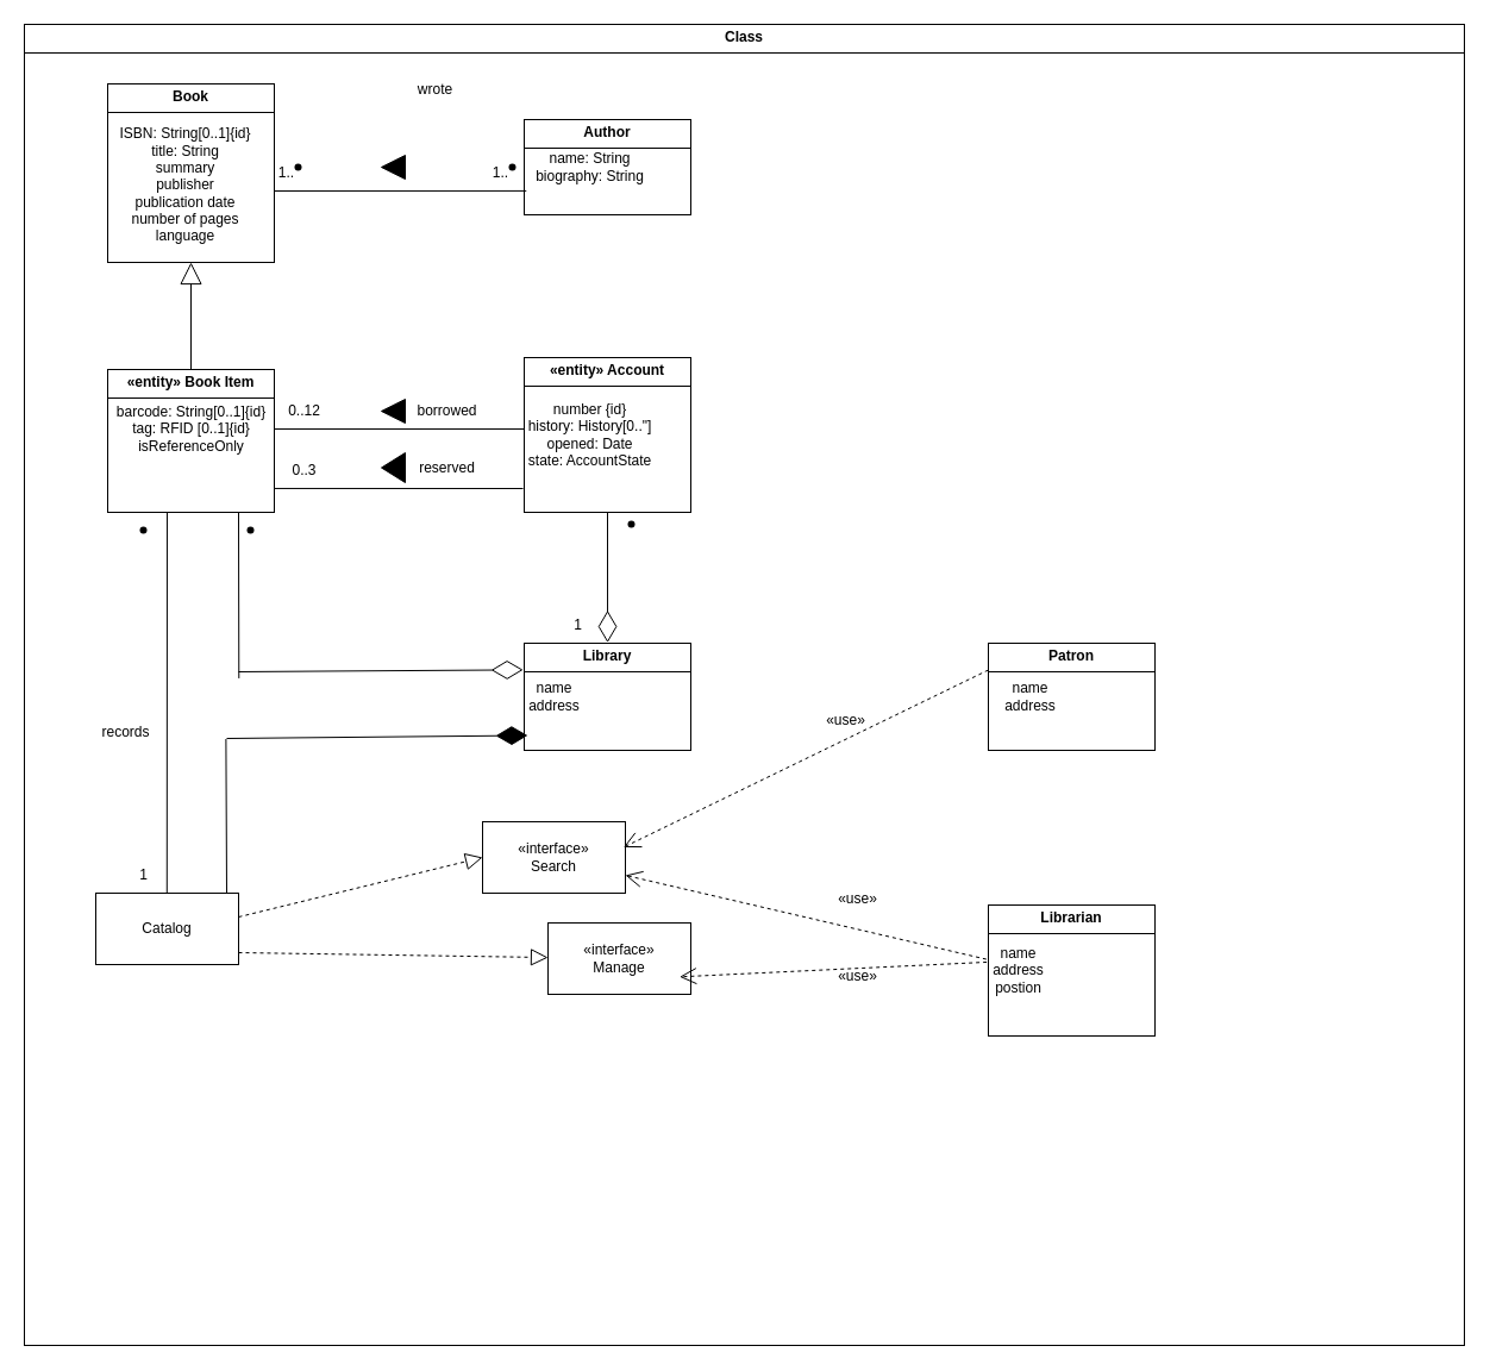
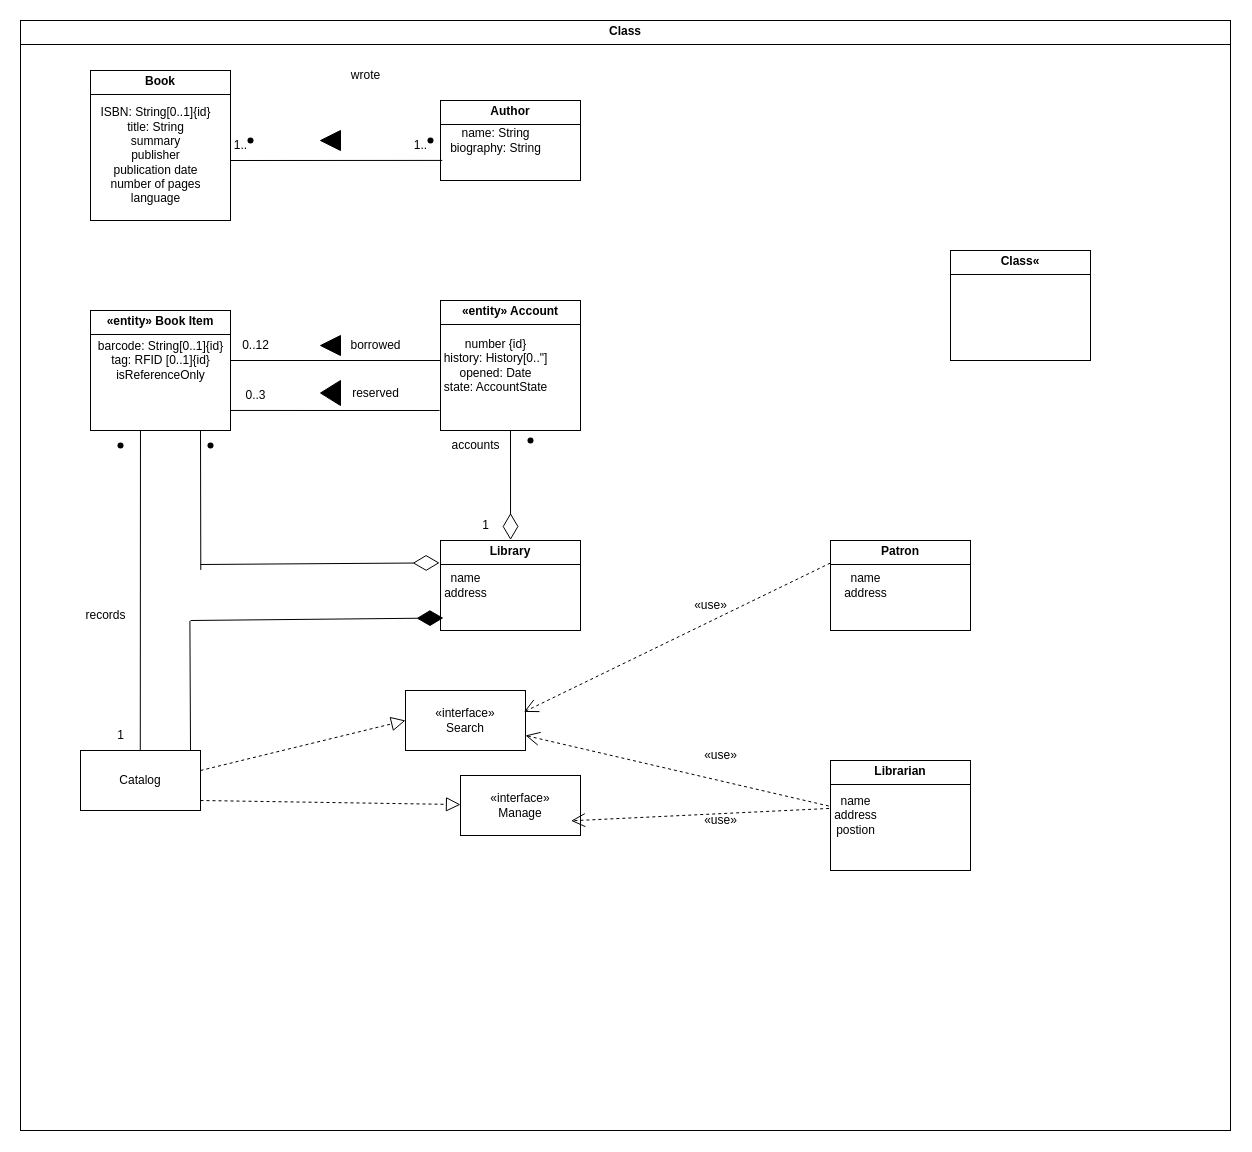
  <mxCell id="0" />
  <mxCell id="1" parent="0" />
  <mxCell id="2" value="&lt;p style=&quot;margin:0px;margin-top:4px;text-align:center;&quot;&gt;&lt;b&gt;Class&lt;/b&gt;&lt;/p&gt;&lt;hr size=&quot;1&quot; style=&quot;border-style:solid;&quot;/&gt;&lt;div style=&quot;height:2px;&quot;&gt;&lt;/div&gt;" style="verticalAlign=top;align=left;overflow=fill;html=1;whiteSpace=wrap;" vertex="1" parent="1"><mxGeometry x="20" y="20" width="1210" height="1110" as="geometry" /></mxCell>
  <mxCell id="3" value="&lt;p style=&quot;margin:0px;margin-top:4px;text-align:center;&quot;&gt;&lt;b&gt;Book&lt;/b&gt;&lt;/p&gt;&lt;hr size=&quot;1&quot; style=&quot;border-style:solid;&quot;&gt;&lt;div style=&quot;height:2px;&quot;&gt;&lt;/div&gt;" style="verticalAlign=top;align=left;overflow=fill;html=1;whiteSpace=wrap;" vertex="1" parent="1"><mxGeometry x="90" y="70" width="140" height="150" as="geometry" /></mxCell>
  <mxCell id="4" value="ISBN: String[0..1]{id}&lt;div&gt;title: String&lt;/div&gt;&lt;div&gt;summary&lt;/div&gt;&lt;div&gt;publisher&lt;/div&gt;&lt;div&gt;publication date&lt;/div&gt;&lt;div&gt;number of pages&lt;/div&gt;&lt;div&gt;language&lt;/div&gt;" style="text;html=1;align=center;verticalAlign=middle;resizable=0;points=[];autosize=1;strokeColor=none;fillColor=none;" vertex="1" parent="1"><mxGeometry x="90" y="100" width="130" height="110" as="geometry" /></mxCell>
  <mxCell id="5" value="&lt;p style=&quot;margin:0px;margin-top:4px;text-align:center;&quot;&gt;&lt;b&gt;«entity» Book Item&lt;/b&gt;&lt;/p&gt;&lt;hr size=&quot;1&quot; style=&quot;border-style:solid;&quot;&gt;&lt;div style=&quot;height:2px;&quot;&gt;&lt;/div&gt;" style="verticalAlign=top;align=left;overflow=fill;html=1;whiteSpace=wrap;" vertex="1" parent="1"><mxGeometry x="90" y="310" width="140" height="120" as="geometry" /></mxCell>
- <mxCell id="6" value="" style="endArrow=block;endSize=16;endFill=0;html=1;rounded=0;exitX=0.5;exitY=0;exitDx=0;exitDy=0;entryX=0.5;entryY=1;entryDx=0;entryDy=0;" edge="1" parent="1" source="5" target="3"><mxGeometry width="160" relative="1" as="geometry"><mxPoint x="170" y="240" as="sourcePoint" /><mxPoint x="330" y="240" as="targetPoint" /></mxGeometry></mxCell>
  <mxCell id="7" value="barcode: String[0..1]{id}&lt;div&gt;tag: RFID [0..1]{id}&lt;/div&gt;&lt;div&gt;isReferenceOnly&lt;/div&gt;" style="text;html=1;align=center;verticalAlign=middle;resizable=0;points=[];autosize=1;strokeColor=none;fillColor=none;" vertex="1" parent="1"><mxGeometry x="85" y="330" width="150" height="60" as="geometry" /></mxCell>
  <mxCell id="8" value="&lt;p style=&quot;margin:0px;margin-top:4px;text-align:center;&quot;&gt;&lt;b&gt;Author&lt;/b&gt;&lt;/p&gt;&lt;hr size=&quot;1&quot; style=&quot;border-style:solid;&quot;&gt;&lt;div style=&quot;height:2px;&quot;&gt;&lt;br&gt;&lt;/div&gt;" style="verticalAlign=top;align=left;overflow=fill;html=1;whiteSpace=wrap;" vertex="1" parent="1"><mxGeometry x="440" y="100" width="140" height="80" as="geometry" /></mxCell>
  <mxCell id="9" value="name: String&lt;div&gt;biography: String&lt;/div&gt;" style="text;html=1;align=center;verticalAlign=middle;resizable=0;points=[];autosize=1;strokeColor=none;fillColor=none;" vertex="1" parent="1"><mxGeometry x="440" y="120" width="110" height="40" as="geometry" /></mxCell>
  <mxCell id="10" value="" style="endArrow=none;html=1;rounded=0;entryX=0.016;entryY=0.998;entryDx=0;entryDy=0;entryPerimeter=0;" edge="1" parent="1" target="9"><mxGeometry width="50" height="50" relative="1" as="geometry"><mxPoint x="230" y="160" as="sourcePoint" /><mxPoint x="280" y="110" as="targetPoint" /></mxGeometry></mxCell>
  <mxCell id="11" value="" style="triangle;whiteSpace=wrap;html=1;direction=west;fillColor=#000000;" vertex="1" parent="1"><mxGeometry x="320" y="130" width="20" height="20" as="geometry" /></mxCell>
  <mxCell id="12" value="wrote" style="text;html=1;align=center;verticalAlign=middle;resizable=0;points=[];autosize=1;strokeColor=none;fillColor=none;" vertex="1" parent="1"><mxGeometry x="340" y="60" width="50" height="30" as="geometry" /></mxCell>
  <mxCell id="13" value="1.." style="text;html=1;align=center;verticalAlign=middle;resizable=0;points=[];autosize=1;strokeColor=none;fillColor=none;" vertex="1" parent="1"><mxGeometry x="220" y="130" width="40" height="30" as="geometry" /></mxCell>
  <mxCell id="14" value="" style="shape=waypoint;sketch=0;fillStyle=solid;size=6;pointerEvents=1;points=[];fillColor=none;resizable=0;rotatable=0;perimeter=centerPerimeter;snapToPoint=1;" vertex="1" parent="1"><mxGeometry x="240" y="130" width="20" height="20" as="geometry" /></mxCell>
  <mxCell id="15" value="1.." style="text;html=1;align=center;verticalAlign=middle;resizable=0;points=[];autosize=1;strokeColor=none;fillColor=none;" vertex="1" parent="1"><mxGeometry x="400" y="130" width="40" height="30" as="geometry" /></mxCell>
  <mxCell id="16" value="" style="shape=waypoint;sketch=0;fillStyle=solid;size=6;pointerEvents=1;points=[];fillColor=none;resizable=0;rotatable=0;perimeter=centerPerimeter;snapToPoint=1;" vertex="1" parent="1"><mxGeometry x="420" y="130" width="20" height="20" as="geometry" /></mxCell>
  <mxCell id="17" value="&lt;p style=&quot;margin:0px;margin-top:4px;text-align:center;&quot;&gt;&lt;b&gt;«entity» Account&lt;/b&gt;&lt;/p&gt;&lt;hr size=&quot;1&quot; style=&quot;border-style:solid;&quot;&gt;&lt;div style=&quot;height:2px;&quot;&gt;&lt;br&gt;&lt;/div&gt;" style="verticalAlign=top;align=left;overflow=fill;html=1;whiteSpace=wrap;" vertex="1" parent="1"><mxGeometry x="440" y="300" width="140" height="130" as="geometry" /></mxCell>
  <mxCell id="18" value="number {id}&lt;div&gt;history: History[0..&quot;]&lt;/div&gt;&lt;div&gt;opened: Date&lt;/div&gt;&lt;div&gt;state: AccountState&lt;/div&gt;" style="text;html=1;align=center;verticalAlign=middle;resizable=0;points=[];autosize=1;strokeColor=none;fillColor=none;" vertex="1" parent="1"><mxGeometry x="430" y="330" width="130" height="70" as="geometry" /></mxCell>
  <mxCell id="19" value="" style="endArrow=none;html=1;rounded=0;entryX=0.077;entryY=0.429;entryDx=0;entryDy=0;entryPerimeter=0;" edge="1" parent="1" target="18"><mxGeometry width="50" height="50" relative="1" as="geometry"><mxPoint x="230" y="360" as="sourcePoint" /><mxPoint x="280" y="310" as="targetPoint" /></mxGeometry></mxCell>
  <mxCell id="20" value="" style="endArrow=none;html=1;rounded=0;exitX=1;exitY=0.833;exitDx=0;exitDy=0;exitPerimeter=0;" edge="1" parent="1" source="5"><mxGeometry width="50" height="50" relative="1" as="geometry"><mxPoint x="880" y="570" as="sourcePoint" /><mxPoint x="439" y="410" as="targetPoint" /></mxGeometry></mxCell>
  <mxCell id="21" value="" style="endArrow=diamondThin;endFill=0;endSize=24;html=1;rounded=0;exitX=0.5;exitY=1;exitDx=0;exitDy=0;entryX=0.405;entryY=0.468;entryDx=0;entryDy=0;entryPerimeter=0;" edge="1" parent="1" source="17" target="2"><mxGeometry width="160" relative="1" as="geometry"><mxPoint x="670" y="570" as="sourcePoint" /><mxPoint x="830" y="570" as="targetPoint" /></mxGeometry></mxCell>
  <mxCell id="22" value="&lt;p style=&quot;margin:0px;margin-top:4px;text-align:center;&quot;&gt;&lt;b&gt;Library&lt;/b&gt;&lt;/p&gt;&lt;hr size=&quot;1&quot; style=&quot;border-style:solid;&quot;&gt;&lt;div style=&quot;height:2px;&quot;&gt;&lt;br&gt;&lt;/div&gt;" style="verticalAlign=top;align=left;overflow=fill;html=1;whiteSpace=wrap;" vertex="1" parent="1"><mxGeometry x="440" y="540" width="140" height="90" as="geometry" /></mxCell>
  <mxCell id="23" value="name&lt;div&gt;address&lt;/div&gt;" style="text;html=1;align=center;verticalAlign=middle;resizable=0;points=[];autosize=1;strokeColor=none;fillColor=none;" vertex="1" parent="1"><mxGeometry x="430" y="565" width="70" height="40" as="geometry" /></mxCell>
  <mxCell id="24" value="" style="endArrow=none;html=1;rounded=0;exitX=0.357;exitY=1;exitDx=0;exitDy=0;exitPerimeter=0;entryX=0.099;entryY=0.658;entryDx=0;entryDy=0;entryPerimeter=0;" edge="1" parent="1" source="5" target="2"><mxGeometry width="50" height="50" relative="1" as="geometry"><mxPoint x="200" y="500" as="sourcePoint" /><mxPoint x="250" y="450" as="targetPoint" /></mxGeometry></mxCell>
  <mxCell id="25" value="Catalog" style="rounded=0;whiteSpace=wrap;html=1;" vertex="1" parent="1"><mxGeometry x="80" y="750" width="120" height="60" as="geometry" /></mxCell>
  <mxCell id="26" value="«interface»&lt;div&gt;Search&lt;/div&gt;" style="rounded=0;whiteSpace=wrap;html=1;" vertex="1" parent="1"><mxGeometry x="405" y="690" width="120" height="60" as="geometry" /></mxCell>
  <mxCell id="27" value="«interface»&lt;div&gt;Manage&lt;/div&gt;" style="rounded=0;whiteSpace=wrap;html=1;" vertex="1" parent="1"><mxGeometry x="460" y="775" width="120" height="60" as="geometry" /></mxCell>
  <mxCell id="28" value="" style="endArrow=block;dashed=1;endFill=0;endSize=12;html=1;rounded=0;entryX=0;entryY=0.5;entryDx=0;entryDy=0;" edge="1" parent="1" target="26"><mxGeometry width="160" relative="1" as="geometry"><mxPoint x="200" y="770" as="sourcePoint" /><mxPoint x="360" y="770" as="targetPoint" /></mxGeometry></mxCell>
  <mxCell id="29" value="" style="endArrow=block;dashed=1;endFill=0;endSize=12;html=1;rounded=0;" edge="1" parent="1" target="27"><mxGeometry width="160" relative="1" as="geometry"><mxPoint x="200" y="800" as="sourcePoint" /><mxPoint x="360" y="800" as="targetPoint" /></mxGeometry></mxCell>
  <mxCell id="30" value="&lt;p style=&quot;margin:0px;margin-top:4px;text-align:center;&quot;&gt;&lt;b&gt;Patron&lt;/b&gt;&lt;/p&gt;&lt;hr size=&quot;1&quot; style=&quot;border-style:solid;&quot;&gt;&lt;div style=&quot;height:2px;&quot;&gt;&lt;/div&gt;" style="verticalAlign=top;align=left;overflow=fill;html=1;whiteSpace=wrap;" vertex="1" parent="1"><mxGeometry x="830" y="540" width="140" height="90" as="geometry" /></mxCell>
  <mxCell id="31" value="" style="endArrow=open;endSize=12;dashed=1;html=1;rounded=0;entryX=0.987;entryY=0.357;entryDx=0;entryDy=0;entryPerimeter=0;exitX=0;exitY=0.25;exitDx=0;exitDy=0;" edge="1" parent="1" source="30" target="26"><mxGeometry width="160" relative="1" as="geometry"><mxPoint x="840" y="570" as="sourcePoint" /><mxPoint x="1000" y="570" as="targetPoint" /></mxGeometry></mxCell>
  <mxCell id="32" value="name&lt;div&gt;address&lt;/div&gt;" style="text;html=1;align=center;verticalAlign=middle;resizable=0;points=[];autosize=1;strokeColor=none;fillColor=none;" vertex="1" parent="1"><mxGeometry x="830" y="565" width="70" height="40" as="geometry" /></mxCell>
  <mxCell id="33" value="«use»" style="text;html=1;align=center;verticalAlign=middle;resizable=0;points=[];autosize=1;strokeColor=none;fillColor=none;" vertex="1" parent="1"><mxGeometry x="680" y="590" width="60" height="30" as="geometry" /></mxCell>
  <mxCell id="34" value="&lt;p style=&quot;margin:0px;margin-top:4px;text-align:center;&quot;&gt;&lt;b&gt;Librarian&lt;/b&gt;&lt;/p&gt;&lt;hr size=&quot;1&quot; style=&quot;border-style:solid;&quot;&gt;&lt;div style=&quot;height:2px;&quot;&gt;&lt;br&gt;&lt;/div&gt;" style="verticalAlign=top;align=left;overflow=fill;html=1;whiteSpace=wrap;" vertex="1" parent="1"><mxGeometry x="830" y="760" width="140" height="110" as="geometry" /></mxCell>
  <mxCell id="35" value="" style="endArrow=open;endSize=12;dashed=1;html=1;rounded=0;exitX=-0.012;exitY=0.414;exitDx=0;exitDy=0;exitPerimeter=0;entryX=1;entryY=0.75;entryDx=0;entryDy=0;" edge="1" parent="1" source="34" target="26"><mxGeometry width="160" relative="1" as="geometry"><mxPoint x="670" y="730" as="sourcePoint" /><mxPoint x="830" y="730" as="targetPoint" /></mxGeometry></mxCell>
  <mxCell id="36" value="" style="endArrow=open;endSize=12;dashed=1;html=1;rounded=0;exitX=-0.01;exitY=0.436;exitDx=0;exitDy=0;exitPerimeter=0;entryX=0.455;entryY=0.721;entryDx=0;entryDy=0;entryPerimeter=0;" edge="1" parent="1" source="34" target="2"><mxGeometry width="160" relative="1" as="geometry"><mxPoint x="630" y="890" as="sourcePoint" /><mxPoint x="790" y="890" as="targetPoint" /><mxPoint as="offset" /></mxGeometry></mxCell>
  <mxCell id="37" value="«use»" style="text;html=1;align=center;verticalAlign=middle;resizable=0;points=[];autosize=1;strokeColor=none;fillColor=none;" vertex="1" parent="1"><mxGeometry x="690" y="740" width="60" height="30" as="geometry" /></mxCell>
  <mxCell id="38" value="«use»" style="text;html=1;align=center;verticalAlign=middle;resizable=0;points=[];autosize=1;strokeColor=none;fillColor=none;" vertex="1" parent="1"><mxGeometry x="690" y="805" width="60" height="30" as="geometry" /></mxCell>
  <mxCell id="39" value="name&lt;div&gt;address&lt;/div&gt;&lt;div&gt;postion&lt;/div&gt;" style="text;html=1;align=center;verticalAlign=middle;resizable=0;points=[];autosize=1;strokeColor=none;fillColor=none;" vertex="1" parent="1"><mxGeometry x="820" y="785" width="70" height="60" as="geometry" /></mxCell>
+ <mxCell id="40" value="accounts" style="text;html=1;align=center;verticalAlign=middle;resizable=0;points=[];autosize=1;strokeColor=none;fillColor=none;" vertex="1" parent="1"><mxGeometry x="440" y="430" width="70" height="30" as="geometry" /></mxCell>
  <mxCell id="41" value="1" style="text;html=1;align=center;verticalAlign=middle;resizable=0;points=[];autosize=1;strokeColor=none;fillColor=none;" vertex="1" parent="1"><mxGeometry x="470" y="510" width="30" height="30" as="geometry" /></mxCell>
  <mxCell id="42" value="" style="shape=waypoint;sketch=0;fillStyle=solid;size=6;pointerEvents=1;points=[];fillColor=none;resizable=0;rotatable=0;perimeter=centerPerimeter;snapToPoint=1;" vertex="1" parent="1"><mxGeometry x="520" y="430" width="20" height="20" as="geometry" /></mxCell>
  <mxCell id="43" value="" style="shape=waypoint;sketch=0;fillStyle=solid;size=6;pointerEvents=1;points=[];fillColor=none;resizable=0;rotatable=0;perimeter=centerPerimeter;snapToPoint=1;" vertex="1" parent="1"><mxGeometry x="110" y="435" width="20" height="20" as="geometry" /></mxCell>
  <mxCell id="44" value="1" style="text;html=1;align=center;verticalAlign=middle;resizable=0;points=[];autosize=1;strokeColor=none;fillColor=none;" vertex="1" parent="1"><mxGeometry x="105" y="720" width="30" height="30" as="geometry" /></mxCell>
  <mxCell id="45" value="records" style="text;html=1;align=center;verticalAlign=middle;resizable=0;points=[];autosize=1;strokeColor=none;fillColor=none;" vertex="1" parent="1"><mxGeometry x="75" y="600" width="60" height="30" as="geometry" /></mxCell>
  <mxCell id="46" value="" style="endArrow=none;html=1;rounded=0;exitX=0.149;exitY=0.495;exitDx=0;exitDy=0;exitPerimeter=0;" edge="1" parent="1" source="2"><mxGeometry width="50" height="50" relative="1" as="geometry"><mxPoint x="150" y="480" as="sourcePoint" /><mxPoint x="200" y="430" as="targetPoint" /></mxGeometry></mxCell>
  <mxCell id="47" value="" style="endArrow=diamondThin;endFill=0;endSize=24;html=1;rounded=0;entryX=0.13;entryY=-0.066;entryDx=0;entryDy=0;entryPerimeter=0;" edge="1" parent="1" target="23"><mxGeometry width="160" relative="1" as="geometry"><mxPoint x="200" y="564" as="sourcePoint" /><mxPoint x="360" y="564" as="targetPoint" /></mxGeometry></mxCell>
  <mxCell id="48" value="" style="endArrow=none;html=1;rounded=0;entryX=0.14;entryY=0.541;entryDx=0;entryDy=0;entryPerimeter=0;" edge="1" parent="1" target="2"><mxGeometry width="50" height="50" relative="1" as="geometry"><mxPoint x="190" y="750" as="sourcePoint" /><mxPoint x="240" y="700" as="targetPoint" /></mxGeometry></mxCell>
  <mxCell id="49" value="" style="endArrow=diamondThin;endFill=1;endSize=24;html=1;rounded=0;entryX=0.021;entryY=0.861;entryDx=0;entryDy=0;entryPerimeter=0;" edge="1" parent="1" target="22"><mxGeometry width="160" relative="1" as="geometry"><mxPoint x="190" y="620" as="sourcePoint" /><mxPoint x="350" y="620" as="targetPoint" /></mxGeometry></mxCell>
  <mxCell id="50" value="" style="shape=waypoint;sketch=0;fillStyle=solid;size=6;pointerEvents=1;points=[];fillColor=none;resizable=0;rotatable=0;perimeter=centerPerimeter;snapToPoint=1;" vertex="1" parent="1"><mxGeometry x="200" y="435" width="20" height="20" as="geometry" /></mxCell>
  <mxCell id="51" value="0..12" style="text;html=1;align=center;verticalAlign=middle;resizable=0;points=[];autosize=1;strokeColor=none;fillColor=none;" vertex="1" parent="1"><mxGeometry x="230" y="330" width="50" height="30" as="geometry" /></mxCell>
  <mxCell id="52" value="0..3" style="text;html=1;align=center;verticalAlign=middle;resizable=0;points=[];autosize=1;strokeColor=none;fillColor=none;" vertex="1" parent="1"><mxGeometry x="235" y="380" width="40" height="30" as="geometry" /></mxCell>
  <mxCell id="53" value="" style="triangle;whiteSpace=wrap;html=1;direction=west;fillColor=#000000;" vertex="1" parent="1"><mxGeometry x="320" y="335" width="20" height="20" as="geometry" /></mxCell>
  <mxCell id="54" value="borrowed" style="text;html=1;align=center;verticalAlign=middle;resizable=0;points=[];autosize=1;strokeColor=none;fillColor=none;" vertex="1" parent="1"><mxGeometry x="340" y="330" width="70" height="30" as="geometry" /></mxCell>
  <mxCell id="55" value="" style="triangle;whiteSpace=wrap;html=1;direction=west;fillColor=#000000;" vertex="1" parent="1"><mxGeometry x="320" y="380" width="20" height="25" as="geometry" /></mxCell>
  <mxCell id="56" value="reserved" style="text;html=1;align=center;verticalAlign=middle;resizable=0;points=[];autosize=1;strokeColor=none;fillColor=none;" vertex="1" parent="1"><mxGeometry x="340" y="377.5" width="70" height="30" as="geometry" /></mxCell>
+ <mxCell id="57" value="&lt;p style=&quot;margin:0px;margin-top:4px;text-align:center;&quot;&gt;&lt;b&gt;Class«&lt;/b&gt;&lt;/p&gt;&lt;hr size=&quot;1&quot; style=&quot;border-style:solid;&quot;&gt;&lt;div style=&quot;height:2px;&quot;&gt;&lt;/div&gt;" style="verticalAlign=top;align=left;overflow=fill;html=1;whiteSpace=wrap;" vertex="1" parent="1"><mxGeometry x="950" y="250" width="140" height="110" as="geometry" /></mxCell>
